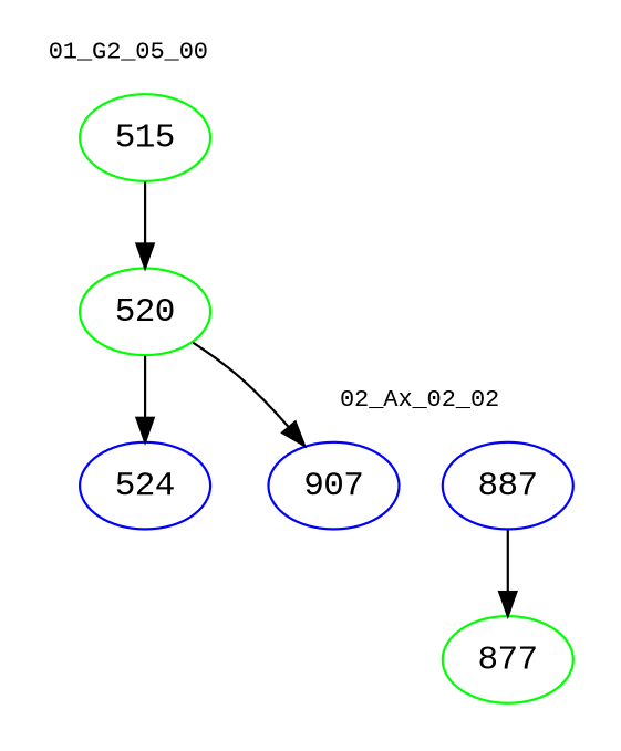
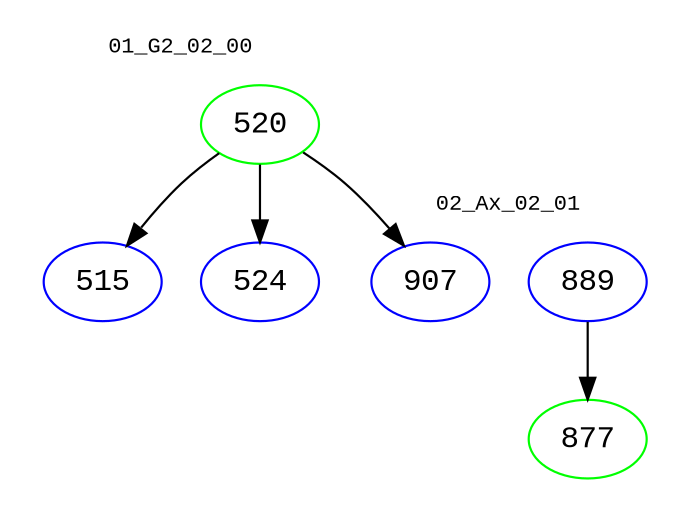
  digraph {
    fontname="Liberation Mono"
    node [color=blue fontname="Liberation Mono"]
    edge [color=black fontname="Liberation Mono"]
-   n1 [label=887]
+   n1 [label=889]
    n2 [color=green label=877]
    n3 [label=907]
    n4 [color=green label=520]
-   n5 [color=green label=515]
+   n5 [label=515]
    n6 [label=524]
    subgraph cluster_1 {
      color=white
      fontsize=10
-     label="02_Ax_02_02"
+     label="02_Ax_02_01"
      n1
      n2
      n3
    }
    subgraph cluster_2 {
      color=white
      fontsize=10
-     label="01_G2_05_00"
+     label="01_G2_02_00"
      n4
      n5
      n6
    }
    n1 -> n2
    n4 -> n3
-   n5 -> n4
+   n4 -> n5
    n4 -> n6
  }
